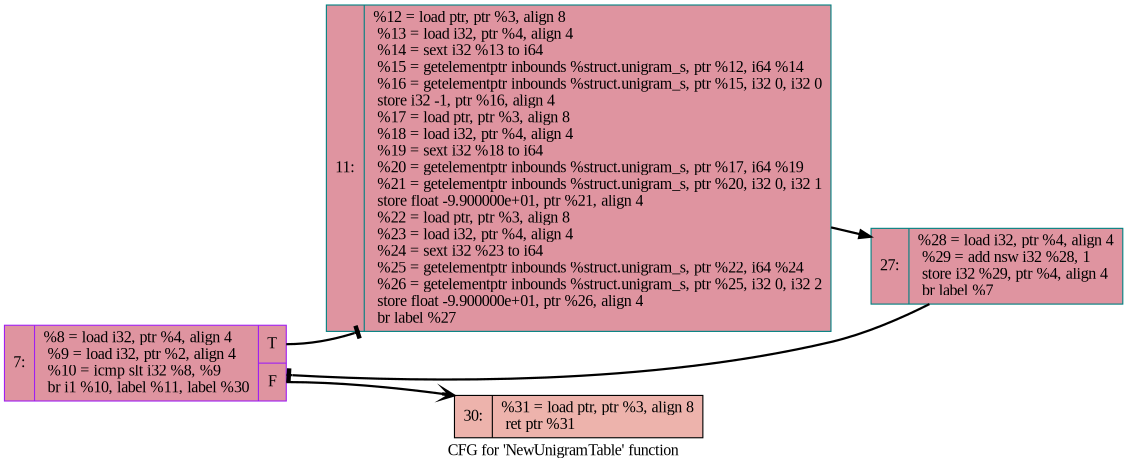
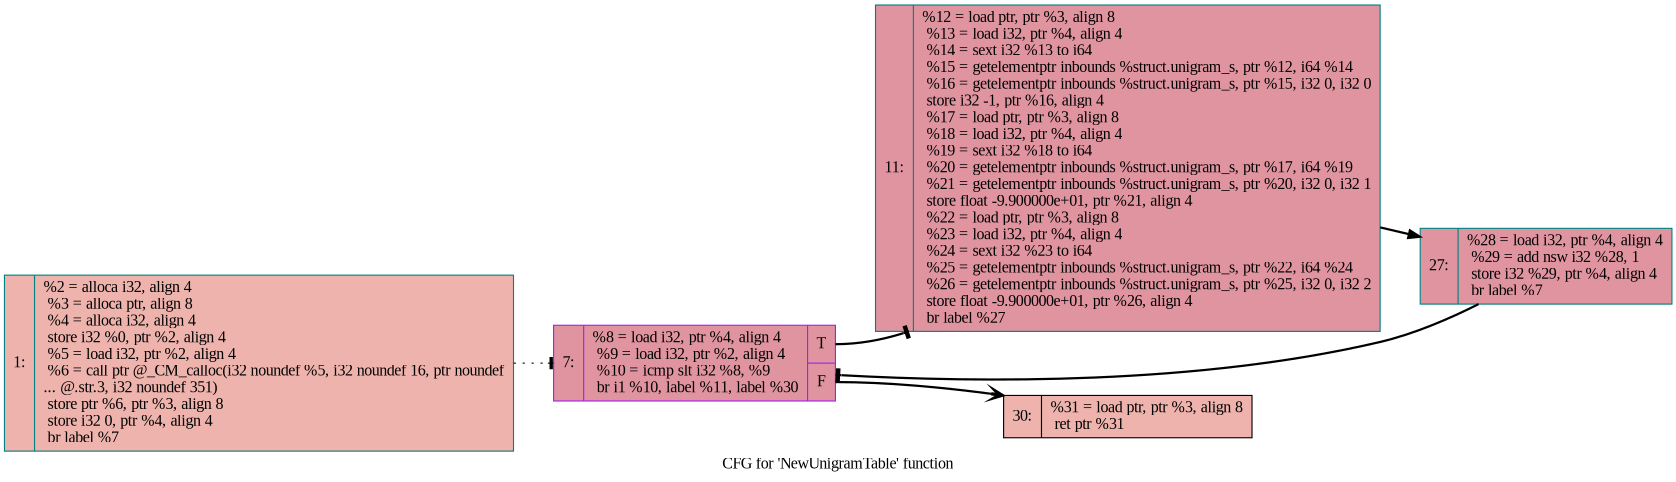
  digraph {
    label="CFG for 'NewUnigramTable' function"
    rankdir=LR
    fontname="Liberation Serif"
    node [color=teal fillcolor="#b70d2870" fontname="Liberation Serif" shape=record style=filled]
    edge [style=bold arrowhead=tee fontname="Liberation Serif"]
+   n1 [fillcolor="#d6524470" label="{1:\l|  %2 = alloca i32, align 4\l  %3 = alloca ptr, align 8\l  %4 = alloca i32, align 4\l  store i32 %0, ptr %2, align 4\l  %5 = load i32, ptr %2, align 4\l  %6 = call ptr @_CM_calloc(i32 noundef %5, i32 noundef 16, ptr noundef\l... @.str.3, i32 noundef 351)\l  store ptr %6, ptr %3, align 8\l  store i32 0, ptr %4, align 4\l  br label %7\l}"]
    n2 [color=purple label="{7:\l|  %8 = load i32, ptr %4, align 4\l  %9 = load i32, ptr %2, align 4\l  %10 = icmp slt i32 %8, %9\l  br i1 %10, label %11, label %30\l|{<s0>T|<s1>F}}"]
    n3 [label="{11:\l|  %12 = load ptr, ptr %3, align 8\l  %13 = load i32, ptr %4, align 4\l  %14 = sext i32 %13 to i64\l  %15 = getelementptr inbounds %struct.unigram_s, ptr %12, i64 %14\l  %16 = getelementptr inbounds %struct.unigram_s, ptr %15, i32 0, i32 0\l  store i32 -1, ptr %16, align 4\l  %17 = load ptr, ptr %3, align 8\l  %18 = load i32, ptr %4, align 4\l  %19 = sext i32 %18 to i64\l  %20 = getelementptr inbounds %struct.unigram_s, ptr %17, i64 %19\l  %21 = getelementptr inbounds %struct.unigram_s, ptr %20, i32 0, i32 1\l  store float -9.900000e+01, ptr %21, align 4\l  %22 = load ptr, ptr %3, align 8\l  %23 = load i32, ptr %4, align 4\l  %24 = sext i32 %23 to i64\l  %25 = getelementptr inbounds %struct.unigram_s, ptr %22, i64 %24\l  %26 = getelementptr inbounds %struct.unigram_s, ptr %25, i32 0, i32 2\l  store float -9.900000e+01, ptr %26, align 4\l  br label %27\l}"]
    n4 [color=black fillcolor="#d6524470" label="{30:\l|  %31 = load ptr, ptr %3, align 8\l  ret ptr %31\l}"]
    n5 [label="{27:\l|  %28 = load i32, ptr %4, align 4\l  %29 = add nsw i32 %28, 1\l  store i32 %29, ptr %4, align 4\l  br label %7\l}"]
+   n1 -> n2 [style=dotted]
    n2 -> n3 [tailport=s0]
    n2 -> n4 [tailport=s1 arrowhead=vee]
    n3 -> n5 [arrowhead=normal]
    n5 -> n2
  }
